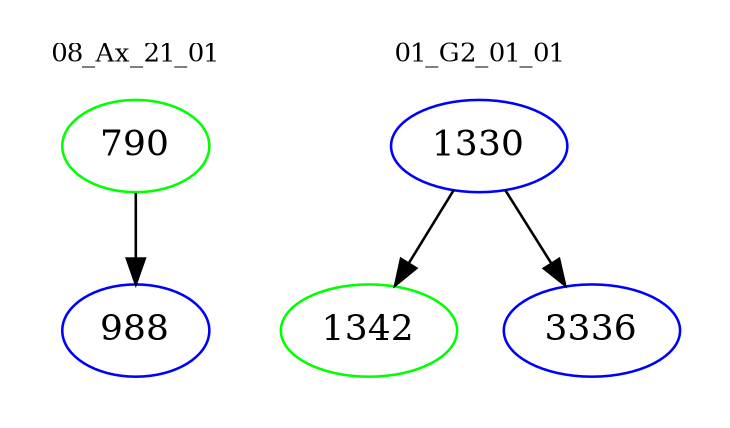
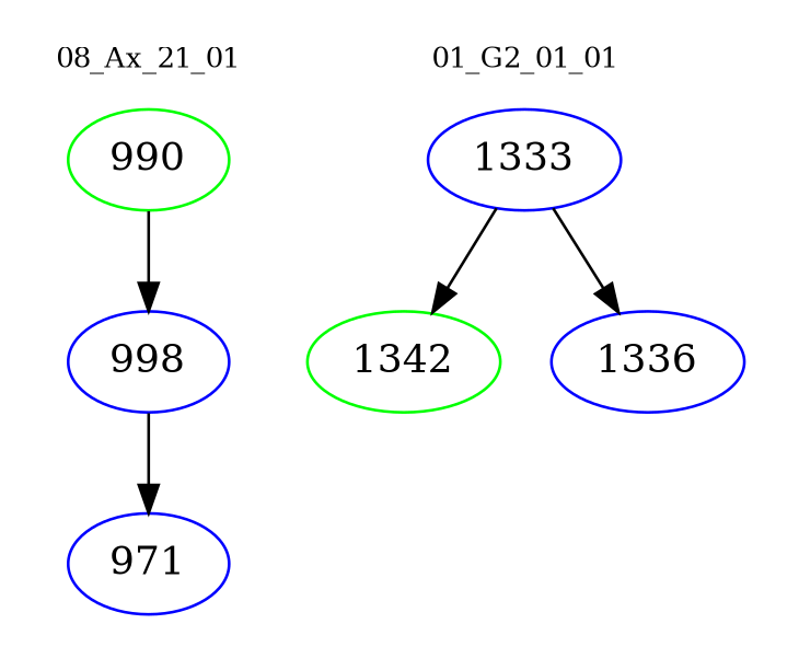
  digraph {
    fontname="DejaVu Serif"
    node [color=blue fontname="DejaVu Serif"]
    edge [color=black fontname="DejaVu Serif"]
-   n1 [color=green label=790]
-   n2 [label=988]
+   n1 [color=green label=990]
+   n2 [label=998]
+   n3 [label=971]
    n4 [color=green label=1342]
-   n5 [label=1330]
-   n6 [label=3336]
+   n5 [label=1333]
+   n6 [label=1336]
    subgraph cluster_1 {
      color=white
      fontsize=10
      label="08_Ax_21_01"
      n1
      n2
+     n3
    }
    subgraph cluster_2 {
      color=white
      fontsize=10
      label="01_G2_01_01"
      n4
      n5
      n6
    }
    n1 -> n2
+   n2 -> n3
    n5 -> n4
    n5 -> n6
  }
